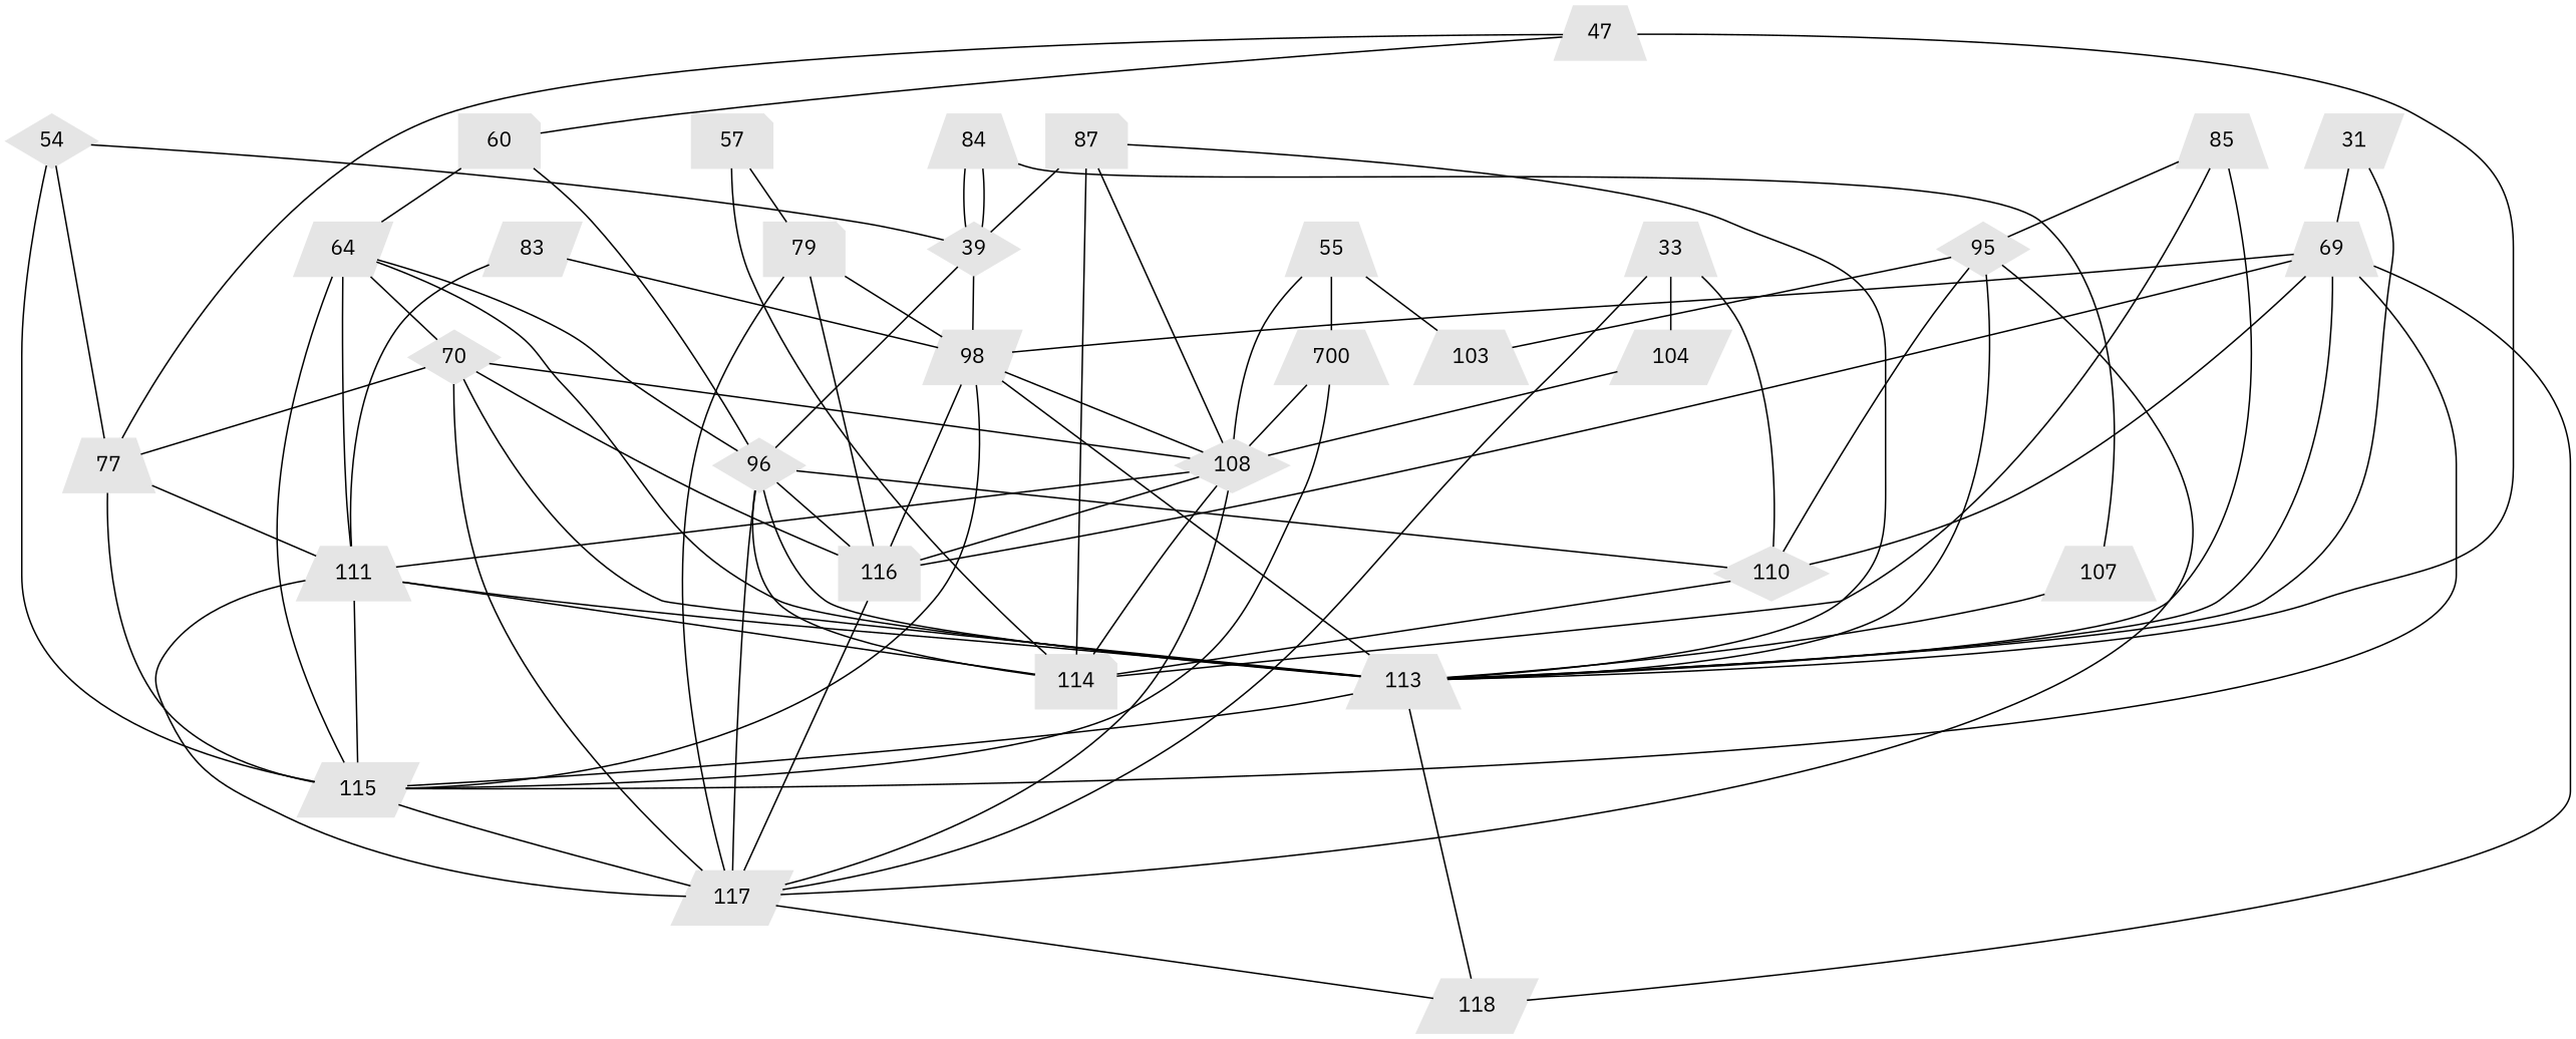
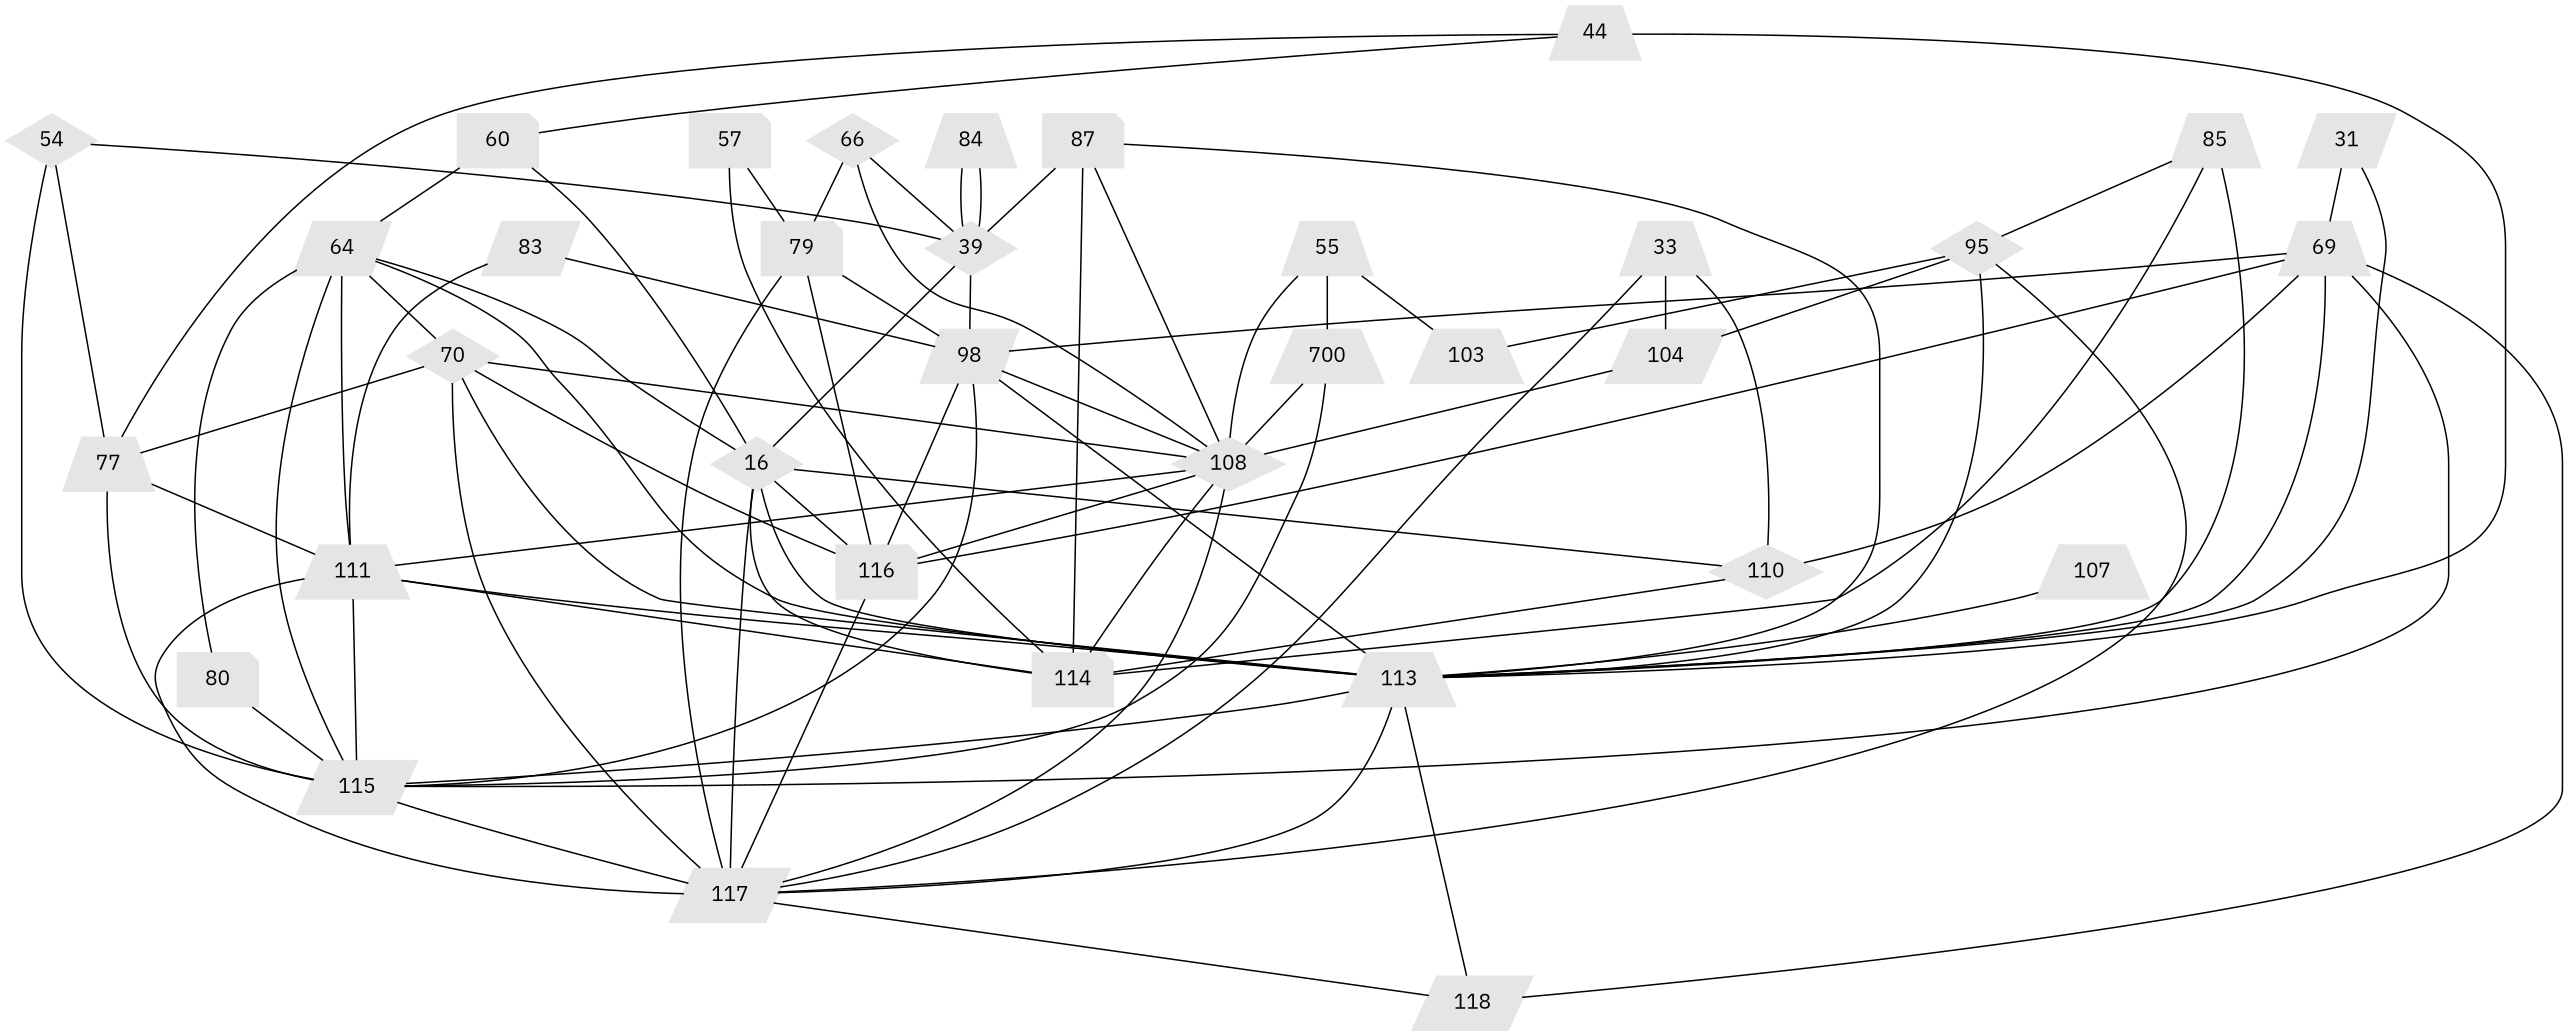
  graph {
    fontname="IBM Plex Sans"
    node [color=gray90 fontname="IBM Plex Sans" shape=trapezium style=filled]
    edge [fontname="IBM Plex Sans"]
    69 [super="+38+50"]
    113 [super="+102+101+92"]
    110 [shape=diamond super="+59+19"]
    115 [shape=parallelogram super="+105+88"]
    98 [shape=parallelogram super="+8+97"]
    116 [shape=note super="+109+63"]
    118 [shape=parallelogram]
    31 [shape=parallelogram]
    117 [shape=parallelogram super="+11+25+32+82+112"]
    104 [shape=parallelogram]
    33
    n12 [label=700 super="+46"]
    55
    103
    108 [shape=diamond super="+106"]
    114 [shape=note super="+9+74"]
-   44 [label=47]
+   44
    60 [shape=note]
    77 [super="+27+75"]
    64 [shape=parallelogram super="+29+23"]
-   96 [shape=diamond super="+71+90"]
+   96 [shape=diamond super="+71+90" label=16]
    111 [super="+93+99"]
    54 [shape=diamond]
    n24 [label=39 shape=diamond super="+40"]
    79 [shape=note super="+52"]
    57 [shape=note]
    70 [shape=diamond super="+47+65"]
+   80 [shape=note super="+62"]
+   66 [shape=diamond super="+51"]
    87 [shape=note super="+4"]
    83 [shape=parallelogram]
    84
    107
    95 [shape=diamond super="+42"]
    85
    69 -- 113 [weight=3]
    69 -- 110 [weight=3]
    69 -- 115 [weight=2]
    69 -- 98 [weight=3]
    69 -- 116 [weight=2]
    69 -- 118
    113 -- 115 [weight=3]
    113 -- 118
+   113 -- 117 [weight=2]
    110 -- 114
    115 -- 117 [weight=4]
    98 -- 113 [weight=2]
    98 -- 115
    98 -- 116
    98 -- 108 [weight=4]
    116 -- 117
    31 -- 69
    31 -- 113
    117 -- 118 [weight=2]
    104 -- 108
    33 -- 110
    33 -- 117
    33 -- 104
    n12 -- 115
    n12 -- 108 [weight=2]
    55 -- n12 [weight=2]
    55 -- 103
    55 -- 108
    108 -- 116
    108 -- 117 [weight=5]
    108 -- 114
    108 -- 111
    44 -- 113 [weight=2]
    44 -- 60
    44 -- 77
    60 -- 64 [weight=2]
    60 -- 96
    77 -- 115
    77 -- 111 [weight=3]
    64 -- 113 [weight=2]
    64 -- 115
    64 -- 96
    64 -- 111 [weight=4]
    64 -- 70
+   64 -- 80
    96 -- 113 [weight=3]
    96 -- 110 [weight=3]
    96 -- 116
    96 -- 117 [weight=4]
    96 -- 114
    111 -- 113 [weight=2]
    111 -- 115 [weight=3]
    111 -- 117
    111 -- 114
    54 -- 115
    54 -- 77
    54 -- n24
    n24 -- 98 [weight=2]
    n24 -- 96
    79 -- 98 [weight=2]
    79 -- 116
    79 -- 117 [weight=3]
    57 -- 114
    57 -- 79
    70 -- 113 [weight=4]
    70 -- 116
    70 -- 117 [weight=2]
    70 -- 108
    70 -- 77 [weight=2]
+   80 -- 115
+   66 -- 108
+   66 -- n24
+   66 -- 79
    87 -- 113 [weight=2]
    87 -- 108
    87 -- 114 [weight=2]
    87 -- n24 [weight=2]
    83 -- 98
    83 -- 111
    84 -- n24
    84 -- n24
-   84 -- 107
    107 -- 113 [weight=2]
    95 -- 113
-   95 -- 110
+   95 -- 104
    95 -- 117 [weight=3]
    95 -- 103
    85 -- 113 [weight=2]
    85 -- 114
    85 -- 95
  }
